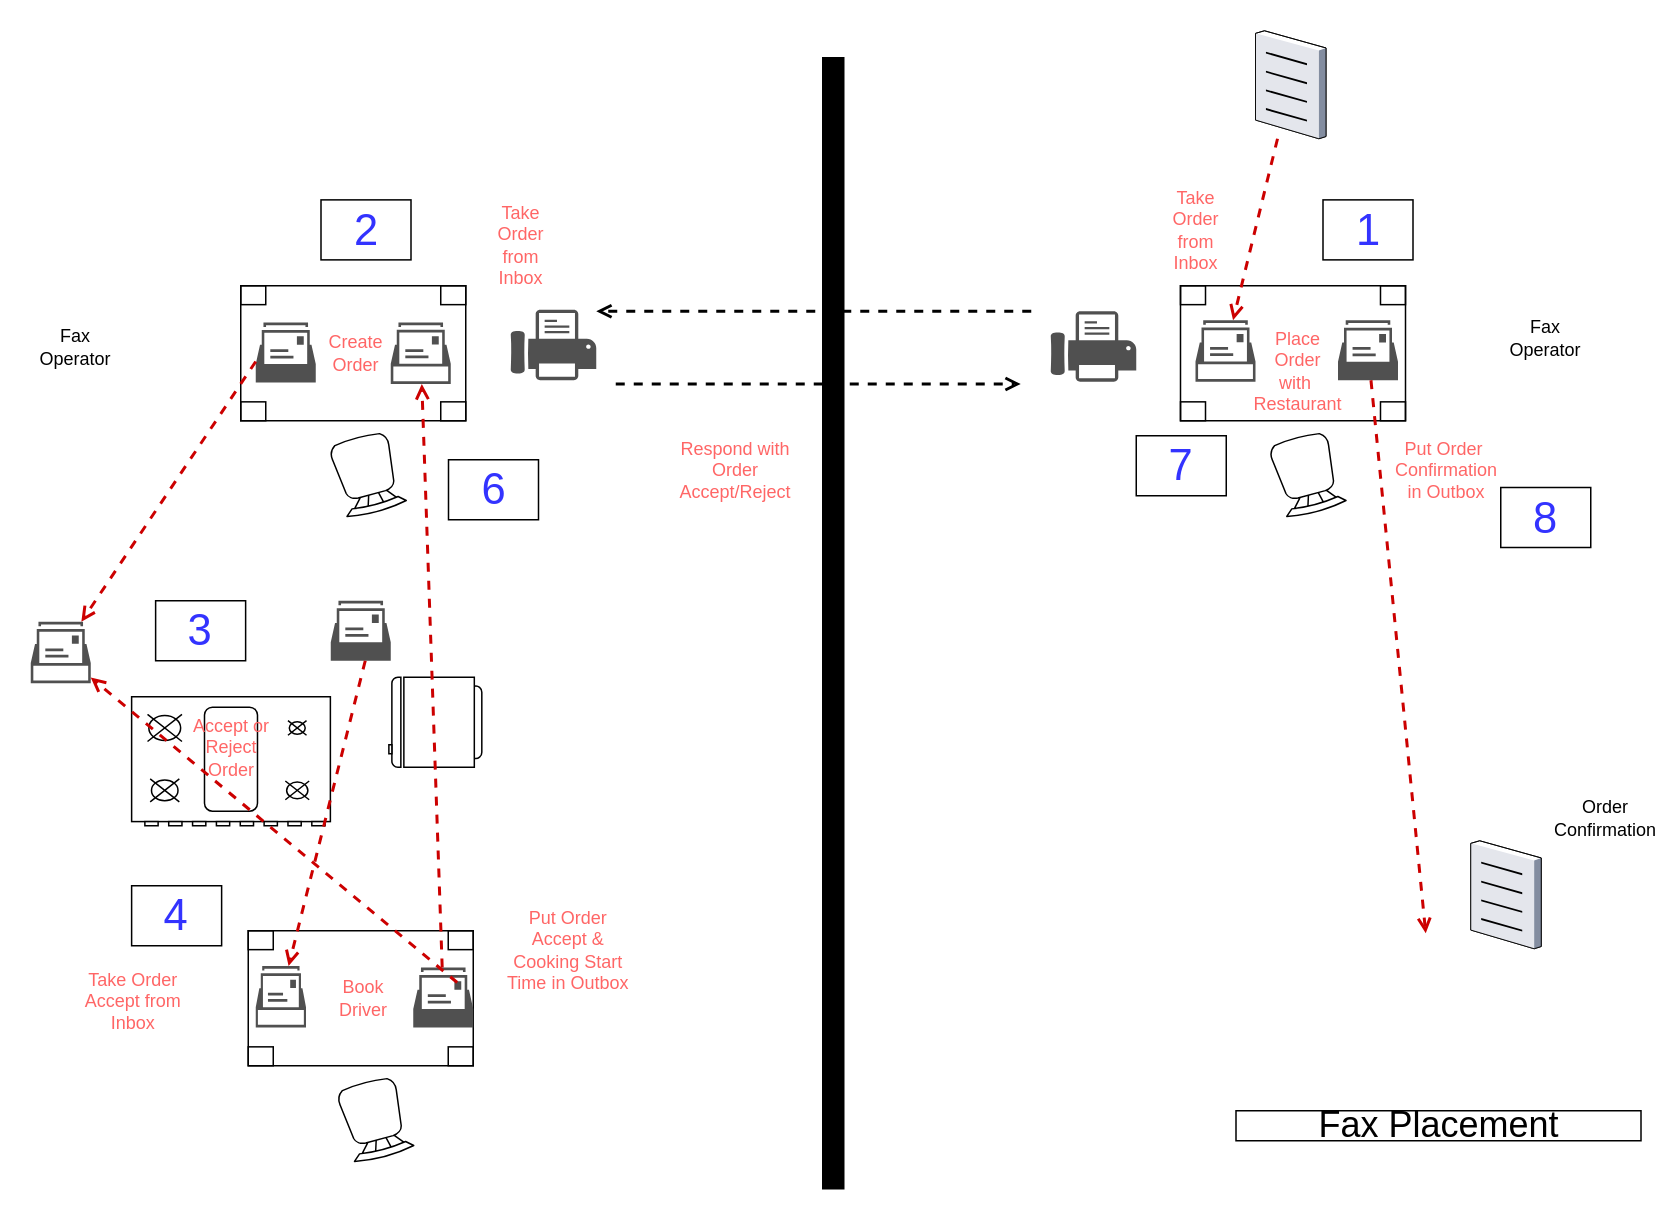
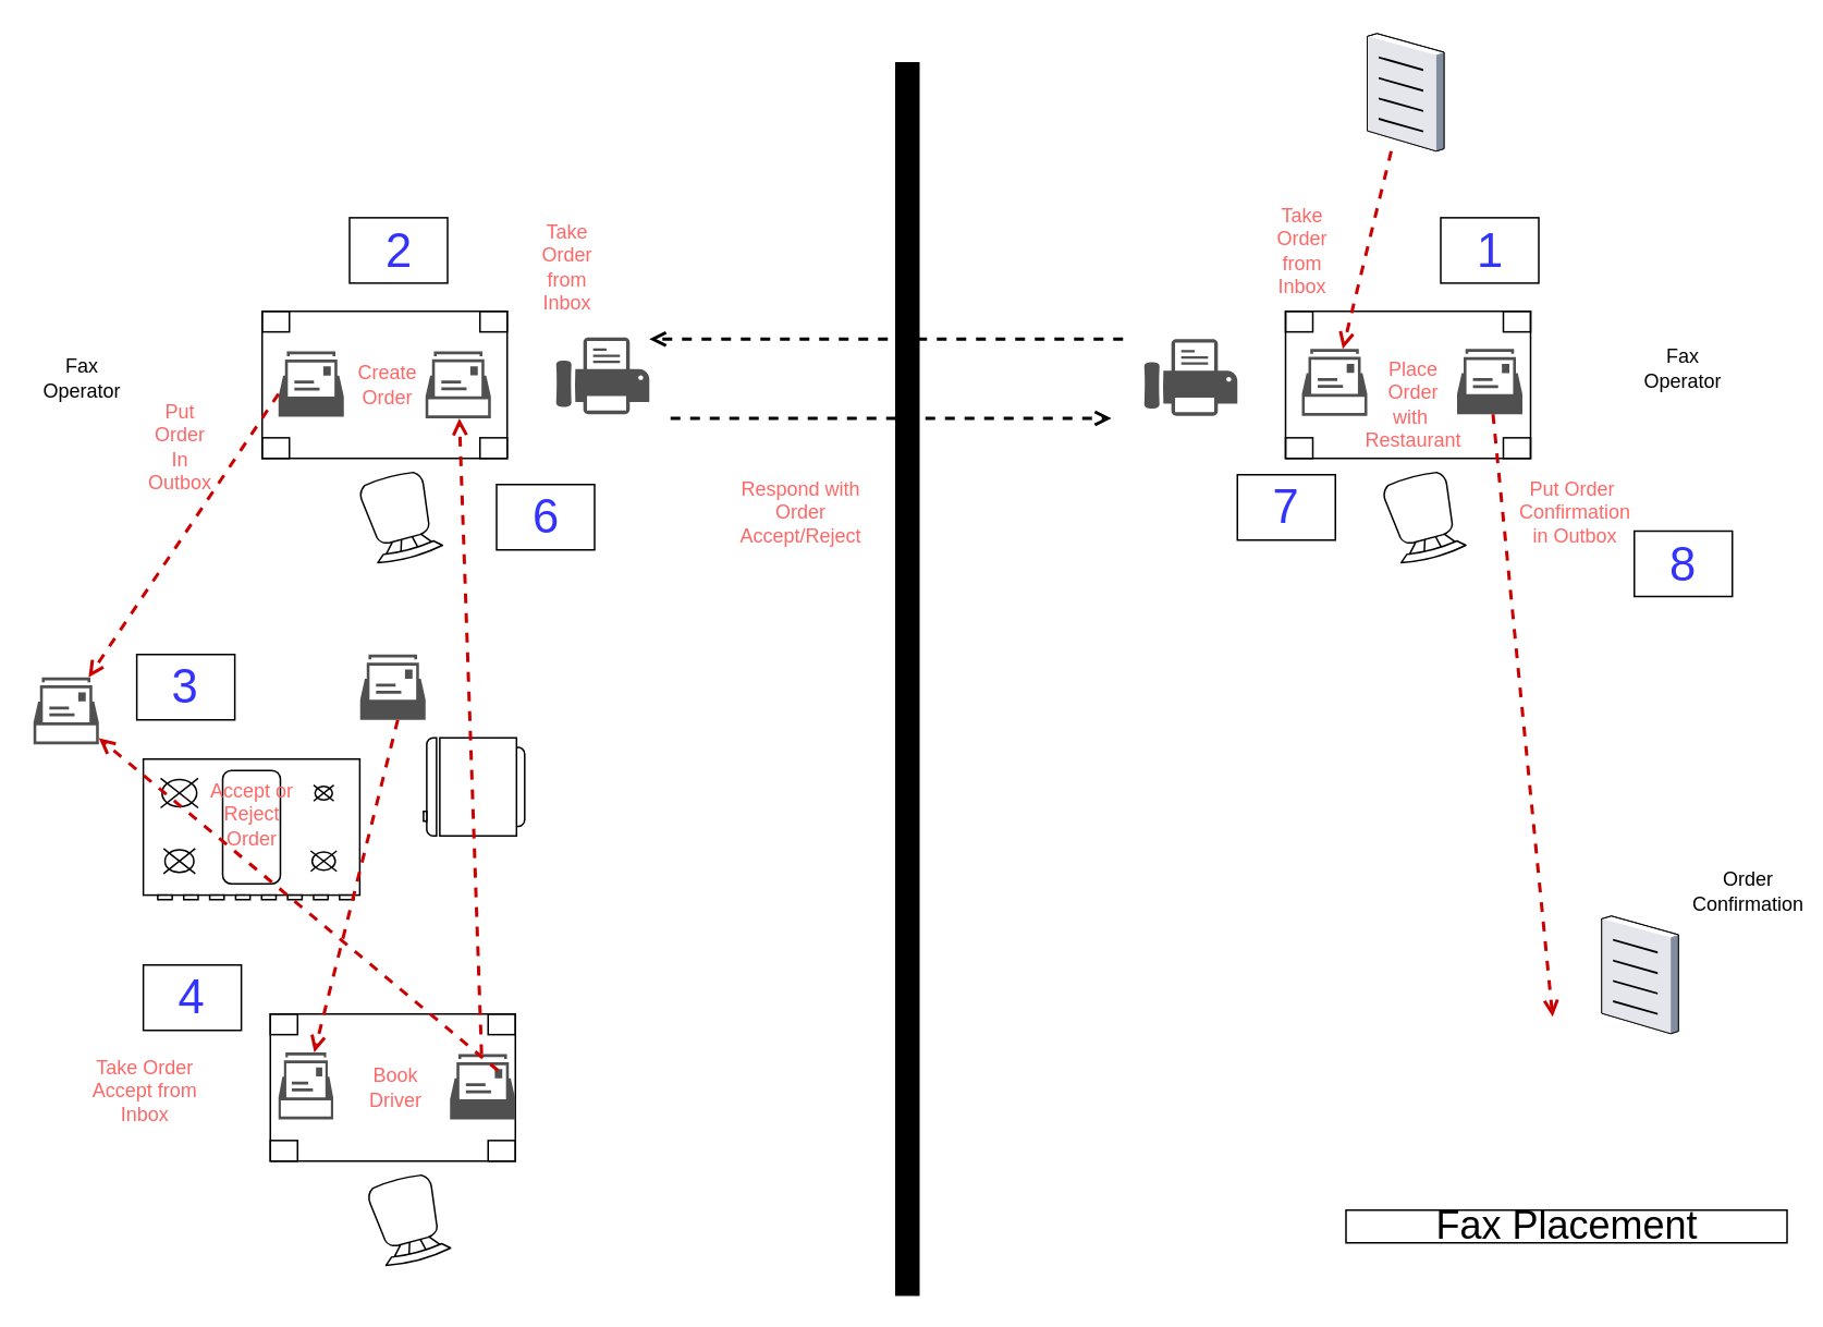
  <mxCell id="0" />
  <mxCell id="1" parent="0" />
  <mxCell id="2" value="" style="rounded=0;whiteSpace=wrap;html=1;strokeColor=#000000;strokeWidth=5;fillColor=#000000;fontSize=14;" vertex="1" parent="1"><mxGeometry x="550" y="40" width="10" height="750" as="geometry" /></mxCell>
  <mxCell id="3" value="" style="verticalLabelPosition=bottom;html=1;verticalAlign=top;align=center;shape=mxgraph.floorplan.table;" vertex="1" parent="1"><mxGeometry x="786.5" y="190" width="150" height="90" as="geometry" /></mxCell>
  <mxCell id="4" value="" style="verticalLabelPosition=bottom;html=1;verticalAlign=top;align=center;shape=mxgraph.floorplan.chair;rotation=-195;" vertex="1" parent="1"><mxGeometry x="850.5" y="290" width="41" height="52" as="geometry" /></mxCell>
  <mxCell id="5" value="" style="sketch=0;pointerEvents=1;shadow=0;dashed=0;html=1;strokeColor=none;fillColor=#505050;labelPosition=center;verticalLabelPosition=bottom;verticalAlign=top;outlineConnect=0;align=center;shape=mxgraph.office.concepts.mailbox2;" vertex="1" parent="1"><mxGeometry x="796.5" y="213" width="40" height="41" as="geometry" /></mxCell>
  <mxCell id="6" value="" style="sketch=0;pointerEvents=1;shadow=0;dashed=0;html=1;strokeColor=none;fillColor=#505050;labelPosition=center;verticalLabelPosition=bottom;verticalAlign=top;outlineConnect=0;align=center;shape=mxgraph.office.concepts.mailbox;" vertex="1" parent="1"><mxGeometry x="891.5" y="213" width="40" height="40" as="geometry" /></mxCell>
  <mxCell id="7" value="" style="sketch=0;pointerEvents=1;shadow=0;dashed=0;html=1;strokeColor=none;fillColor=#505050;labelPosition=center;verticalLabelPosition=bottom;verticalAlign=top;outlineConnect=0;align=center;shape=mxgraph.office.devices.fax;" vertex="1" parent="1"><mxGeometry x="700" y="207" width="57" height="47" as="geometry" /></mxCell>
  <mxCell id="8" value="" style="verticalLabelPosition=bottom;html=1;verticalAlign=top;align=center;shape=mxgraph.floorplan.table;" vertex="1" parent="1"><mxGeometry x="160" y="190" width="150" height="90" as="geometry" /></mxCell>
  <mxCell id="9" value="" style="verticalLabelPosition=bottom;html=1;verticalAlign=top;align=center;shape=mxgraph.floorplan.chair;rotation=-195;" vertex="1" parent="1"><mxGeometry x="224" y="290" width="41" height="52" as="geometry" /></mxCell>
  <mxCell id="10" value="" style="sketch=0;pointerEvents=1;shadow=0;dashed=0;html=1;strokeColor=none;fillColor=#505050;labelPosition=center;verticalLabelPosition=bottom;verticalAlign=top;outlineConnect=0;align=center;shape=mxgraph.office.concepts.mailbox2;" vertex="1" parent="1"><mxGeometry x="260" y="214.5" width="40" height="41" as="geometry" /></mxCell>
  <mxCell id="11" value="" style="sketch=0;pointerEvents=1;shadow=0;dashed=0;html=1;strokeColor=none;fillColor=#505050;labelPosition=center;verticalLabelPosition=bottom;verticalAlign=top;outlineConnect=0;align=center;shape=mxgraph.office.concepts.mailbox;" vertex="1" parent="1"><mxGeometry x="170" y="214.5" width="40" height="40" as="geometry" /></mxCell>
  <mxCell id="12" value="" style="sketch=0;pointerEvents=1;shadow=0;dashed=0;html=1;strokeColor=none;fillColor=#505050;labelPosition=center;verticalLabelPosition=bottom;verticalAlign=top;outlineConnect=0;align=center;shape=mxgraph.office.devices.fax;" vertex="1" parent="1"><mxGeometry x="340" y="206" width="57" height="47" as="geometry" /></mxCell>
  <mxCell id="13" value="&lt;font color=&quot;#ff6666&quot;&gt;Take Order from Inbox&lt;/font&gt;" style="text;html=1;strokeColor=none;fillColor=none;align=center;verticalAlign=middle;whiteSpace=wrap;rounded=0;" vertex="1" parent="1"><mxGeometry x="770" y="110" width="53.5" height="85.5" as="geometry" /></mxCell>
  <mxCell id="14" value="" style="endArrow=open;dashed=1;html=1;strokeColor=#000000;endFill=0;strokeWidth=2;" edge="1" parent="1"><mxGeometry width="50" height="50" relative="1" as="geometry"><mxPoint x="687.002" y="207" as="sourcePoint" /><mxPoint x="397" y="207" as="targetPoint" /></mxGeometry></mxCell>
  <mxCell id="15" value="" style="endArrow=open;dashed=1;html=1;strokeColor=#000000;endFill=0;strokeWidth=2;" edge="1" parent="1"><mxGeometry width="50" height="50" relative="1" as="geometry"><mxPoint x="410" y="255.5" as="sourcePoint" /><mxPoint x="680" y="255.5" as="targetPoint" /><Array as="points"><mxPoint x="580" y="255.5" /></Array></mxGeometry></mxCell>
  <mxCell id="16" value="&lt;font color=&quot;#ff6666&quot;&gt;Take Order from Inbox&lt;/font&gt;" style="text;html=1;strokeColor=none;fillColor=none;align=center;verticalAlign=middle;whiteSpace=wrap;rounded=0;" vertex="1" parent="1"><mxGeometry x="320" y="120.5" width="53.5" height="85.5" as="geometry" /></mxCell>
+ <mxCell id="17" value="&lt;font color=&quot;#ff6666&quot;&gt;Put Order &lt;br&gt;In Outbox&lt;/font&gt;" style="text;html=1;strokeColor=none;fillColor=none;align=center;verticalAlign=middle;whiteSpace=wrap;rounded=0;" vertex="1" parent="1"><mxGeometry x="83.25" y="230" width="53.5" height="85.5" as="geometry" /></mxCell>
  <mxCell id="18" value="&lt;font color=&quot;#ff6666&quot;&gt;Place Order&lt;br&gt;with&amp;nbsp;&lt;br&gt;Restaurant&lt;br&gt;&lt;/font&gt;" style="text;html=1;strokeColor=none;fillColor=none;align=center;verticalAlign=middle;whiteSpace=wrap;rounded=0;" vertex="1" parent="1"><mxGeometry x="838" y="204.5" width="53.5" height="85.5" as="geometry" /></mxCell>
  <mxCell id="19" value="Fax Operator" style="text;html=1;strokeColor=none;fillColor=none;align=center;verticalAlign=middle;whiteSpace=wrap;rounded=0;" vertex="1" parent="1"><mxGeometry x="30" y="220.5" width="40" height="20" as="geometry" /></mxCell>
  <mxCell id="20" value="Fax Operator" style="text;html=1;strokeColor=none;fillColor=none;align=center;verticalAlign=middle;whiteSpace=wrap;rounded=0;" vertex="1" parent="1"><mxGeometry x="1010" y="214.5" width="40" height="20" as="geometry" /></mxCell>
  <mxCell id="21" value="&lt;font color=&quot;#ff6666&quot;&gt;Put Order&amp;nbsp;&lt;br&gt;Confirmation&lt;br&gt;in Outbox&lt;/font&gt;" style="text;html=1;strokeColor=none;fillColor=none;align=center;verticalAlign=middle;whiteSpace=wrap;rounded=0;" vertex="1" parent="1"><mxGeometry x="936.5" y="270" width="53.5" height="85.5" as="geometry" /></mxCell>
  <mxCell id="22" value="&lt;font style=&quot;font-size: 29px&quot;&gt;1&lt;/font&gt;" style="text;html=1;strokeColor=default;fillColor=none;align=center;verticalAlign=middle;whiteSpace=wrap;rounded=0;fontColor=#3333FF;" vertex="1" parent="1"><mxGeometry x="881.5" y="132.75" width="60" height="40" as="geometry" /></mxCell>
  <mxCell id="23" value="&lt;font style=&quot;font-size: 29px&quot;&gt;2&lt;/font&gt;" style="text;html=1;strokeColor=default;fillColor=none;align=center;verticalAlign=middle;whiteSpace=wrap;rounded=0;fontColor=#3333FF;" vertex="1" parent="1"><mxGeometry x="213.5" y="132.75" width="60" height="40" as="geometry" /></mxCell>
  <mxCell id="24" value="&lt;font color=&quot;#ff6666&quot;&gt;Respond with Order Accept/Reject&lt;/font&gt;" style="text;html=1;strokeColor=none;fillColor=none;align=center;verticalAlign=middle;whiteSpace=wrap;rounded=0;" vertex="1" parent="1"><mxGeometry x="450" y="270" width="80" height="85.5" as="geometry" /></mxCell>
  <mxCell id="25" value="&lt;font style=&quot;font-size: 29px&quot;&gt;7&lt;/font&gt;" style="text;html=1;strokeColor=default;fillColor=none;align=center;verticalAlign=middle;whiteSpace=wrap;rounded=0;fontColor=#3333FF;" vertex="1" parent="1"><mxGeometry x="757" y="290" width="60" height="40" as="geometry" /></mxCell>
  <mxCell id="26" value="" style="verticalLabelPosition=bottom;sketch=0;aspect=fixed;html=1;verticalAlign=top;strokeColor=none;align=center;outlineConnect=0;shape=mxgraph.citrix.document;fillColor=#FF3333;" vertex="1" parent="1"><mxGeometry x="836.5" y="20" width="47" height="72" as="geometry" /></mxCell>
  <mxCell id="27" value="" style="endArrow=open;dashed=1;html=1;strokeColor=#CC0000;endFill=0;strokeWidth=2;" edge="1" parent="1" source="26" target="5"><mxGeometry width="50" height="50" relative="1" as="geometry"><mxPoint x="897.892" y="164.5" as="sourcePoint" /><mxPoint x="823.786" y="373" as="targetPoint" /></mxGeometry></mxCell>
  <mxCell id="28" value="Fax Placement" style="text;html=1;strokeColor=default;fillColor=none;align=center;verticalAlign=middle;whiteSpace=wrap;rounded=0;fontColor=#000000;fontSize=24;" vertex="1" parent="1"><mxGeometry x="823.5" y="740" width="270" height="20" as="geometry" /></mxCell>
  <mxCell id="29" value="&lt;font color=&quot;#ff6666&quot;&gt;Create Order&lt;br&gt;&lt;/font&gt;" style="text;html=1;strokeColor=none;fillColor=none;align=center;verticalAlign=middle;whiteSpace=wrap;rounded=0;" vertex="1" parent="1"><mxGeometry x="210" y="191.75" width="53.5" height="85.5" as="geometry" /></mxCell>
  <mxCell id="30" value="" style="verticalLabelPosition=bottom;html=1;verticalAlign=top;align=center;shape=mxgraph.floorplan.range_2;" vertex="1" parent="1"><mxGeometry x="87.25" y="464" width="132.5" height="86" as="geometry" /></mxCell>
  <mxCell id="31" value="" style="verticalLabelPosition=bottom;html=1;verticalAlign=top;align=center;shape=mxgraph.floorplan.refrigerator;rotation=90;" vertex="1" parent="1"><mxGeometry x="259.75" y="450" width="60" height="62" as="geometry" /></mxCell>
  <mxCell id="32" value="" style="sketch=0;pointerEvents=1;shadow=0;dashed=0;html=1;strokeColor=none;fillColor=#505050;labelPosition=center;verticalLabelPosition=bottom;verticalAlign=top;outlineConnect=0;align=center;shape=mxgraph.office.concepts.mailbox2;" vertex="1" parent="1"><mxGeometry x="20" y="414" width="40" height="41" as="geometry" /></mxCell>
  <mxCell id="33" value="" style="endArrow=open;dashed=1;html=1;strokeColor=#CC0000;endFill=0;strokeWidth=2;" edge="1" parent="1" target="32"><mxGeometry width="50" height="50" relative="1" as="geometry"><mxPoint x="169.997" y="240.5" as="sourcePoint" /><mxPoint x="140.344" y="361.5" as="targetPoint" /></mxGeometry></mxCell>
  <mxCell id="34" value="&lt;font color=&quot;#ff6666&quot;&gt;Accept or Reject Order&lt;br&gt;&lt;/font&gt;" style="text;html=1;strokeColor=none;fillColor=none;align=center;verticalAlign=middle;whiteSpace=wrap;rounded=0;" vertex="1" parent="1"><mxGeometry x="126.75" y="455" width="53.5" height="85.5" as="geometry" /></mxCell>
  <mxCell id="35" value="" style="sketch=0;pointerEvents=1;shadow=0;dashed=0;html=1;strokeColor=none;fillColor=#505050;labelPosition=center;verticalLabelPosition=bottom;verticalAlign=top;outlineConnect=0;align=center;shape=mxgraph.office.concepts.mailbox;" vertex="1" parent="1"><mxGeometry x="220" y="400" width="40" height="40" as="geometry" /></mxCell>
  <mxCell id="36" value="" style="verticalLabelPosition=bottom;html=1;verticalAlign=top;align=center;shape=mxgraph.floorplan.table;" vertex="1" parent="1"><mxGeometry x="165" y="620" width="150" height="90" as="geometry" /></mxCell>
  <mxCell id="37" value="" style="verticalLabelPosition=bottom;html=1;verticalAlign=top;align=center;shape=mxgraph.floorplan.chair;rotation=-195;" vertex="1" parent="1"><mxGeometry x="229" y="720" width="41" height="52" as="geometry" /></mxCell>
  <mxCell id="38" value="" style="sketch=0;pointerEvents=1;shadow=0;dashed=0;html=1;strokeColor=none;fillColor=#505050;labelPosition=center;verticalLabelPosition=bottom;verticalAlign=top;outlineConnect=0;align=center;shape=mxgraph.office.concepts.mailbox2;" vertex="1" parent="1"><mxGeometry x="170" y="643.5" width="33.5" height="41" as="geometry" /></mxCell>
  <mxCell id="39" value="" style="sketch=0;pointerEvents=1;shadow=0;dashed=0;html=1;strokeColor=none;fillColor=#505050;labelPosition=center;verticalLabelPosition=bottom;verticalAlign=top;outlineConnect=0;align=center;shape=mxgraph.office.concepts.mailbox;" vertex="1" parent="1"><mxGeometry x="275" y="644.5" width="40" height="40" as="geometry" /></mxCell>
  <mxCell id="40" value="&lt;font color=&quot;#ff6666&quot;&gt;Book Driver&lt;br&gt;&lt;/font&gt;" style="text;html=1;strokeColor=none;fillColor=none;align=center;verticalAlign=middle;whiteSpace=wrap;rounded=0;" vertex="1" parent="1"><mxGeometry x="215" y="621.75" width="53.5" height="85.5" as="geometry" /></mxCell>
  <mxCell id="41" value="" style="endArrow=open;dashed=1;html=1;strokeColor=#CC0000;endFill=0;strokeWidth=2;" edge="1" parent="1" target="38"><mxGeometry width="50" height="50" relative="1" as="geometry"><mxPoint x="243.007" y="440" as="sourcePoint" /><mxPoint x="126.747" y="613.5" as="targetPoint" /></mxGeometry></mxCell>
  <mxCell id="42" value="&lt;font color=&quot;#ff6666&quot;&gt;Take Order &lt;br&gt;Accept from Inbox&lt;/font&gt;" style="text;html=1;strokeColor=none;fillColor=none;align=center;verticalAlign=middle;whiteSpace=wrap;rounded=0;" vertex="1" parent="1"><mxGeometry x="40.25" y="624.5" width="96.5" height="85.5" as="geometry" /></mxCell>
  <mxCell id="43" value="" style="endArrow=open;dashed=1;html=1;strokeColor=#CC0000;endFill=0;strokeWidth=2;" edge="1" parent="1" source="39" target="10"><mxGeometry width="50" height="50" relative="1" as="geometry"><mxPoint x="253.007" y="450" as="sourcePoint" /><mxPoint x="201.899" y="653.5" as="targetPoint" /></mxGeometry></mxCell>
- <mxCell id="44" value="&lt;font color=&quot;#ff6666&quot;&gt;Put Order &lt;br&gt;Accept &amp;amp; Cooking Start Time in Outbox&lt;/font&gt;" style="text;html=1;strokeColor=none;fillColor=none;align=center;verticalAlign=middle;whiteSpace=wrap;rounded=0;" vertex="1" parent="1"><mxGeometry x="330" y="590" width="96.5" height="85.5" as="geometry" /></mxCell>
  <mxCell id="45" value="" style="endArrow=open;dashed=1;html=1;strokeColor=#CC0000;endFill=0;strokeWidth=2;" edge="1" parent="1" source="6"><mxGeometry width="50" height="50" relative="1" as="geometry"><mxPoint x="1001.107" y="418.25" as="sourcePoint" /><mxPoint x="949.999" y="621.75" as="targetPoint" /></mxGeometry></mxCell>
  <mxCell id="46" value="" style="verticalLabelPosition=bottom;sketch=0;aspect=fixed;html=1;verticalAlign=top;strokeColor=none;align=center;outlineConnect=0;shape=mxgraph.citrix.document;fillColor=#FF3333;" vertex="1" parent="1"><mxGeometry x="980" y="560" width="47" height="72" as="geometry" /></mxCell>
- <mxCell id="47" value="&lt;font style=&quot;font-size: 29px&quot;&gt;3&lt;/font&gt;" style="text;html=1;strokeColor=default;fillColor=none;align=center;verticalAlign=middle;whiteSpace=wrap;rounded=0;fontColor=#3333FF;" vertex="1" parent="1"><mxGeometry x="103.25" y="400" width="60" height="40" as="geometry" /></mxCell>
+ <mxCell id="47" value="&lt;font style=&quot;font-size: 29px&quot;&gt;3&lt;/font&gt;" style="text;html=1;strokeColor=default;fillColor=none;align=center;verticalAlign=middle;whiteSpace=wrap;rounded=0;fontColor=#3333FF;" vertex="1" parent="1"><mxGeometry x="83.25" y="400" width="60" height="40" as="geometry" /></mxCell>
  <mxCell id="48" value="&lt;font style=&quot;font-size: 29px&quot;&gt;4&lt;/font&gt;" style="text;html=1;strokeColor=default;fillColor=none;align=center;verticalAlign=middle;whiteSpace=wrap;rounded=0;fontColor=#3333FF;" vertex="1" parent="1"><mxGeometry x="87.25" y="590" width="60" height="40" as="geometry" /></mxCell>
- <mxCell id="49" value="&lt;font style=&quot;font-size: 29px&quot;&gt;6&lt;/font&gt;" style="text;html=1;strokeColor=default;fillColor=none;align=center;verticalAlign=middle;whiteSpace=wrap;rounded=0;fontColor=#3333FF;" vertex="1" parent="1"><mxGeometry x="298.5" y="306" width="60" height="40" as="geometry" /></mxCell>
+ <mxCell id="49" value="&lt;font style=&quot;font-size: 29px&quot;&gt;6&lt;/font&gt;" style="text;html=1;strokeColor=default;fillColor=none;align=center;verticalAlign=middle;whiteSpace=wrap;rounded=0;fontColor=#3333FF;" vertex="1" parent="1"><mxGeometry x="303.5" y="296" width="60" height="40" as="geometry" /></mxCell>
  <mxCell id="50" value="&lt;font style=&quot;font-size: 29px&quot;&gt;8&lt;/font&gt;" style="text;html=1;strokeColor=default;fillColor=none;align=center;verticalAlign=middle;whiteSpace=wrap;rounded=0;fontColor=#3333FF;" vertex="1" parent="1"><mxGeometry x="1000" y="324.5" width="60" height="40" as="geometry" /></mxCell>
  <mxCell id="51" value="Order Confirmation" style="text;html=1;strokeColor=none;fillColor=none;align=center;verticalAlign=middle;whiteSpace=wrap;rounded=0;" vertex="1" parent="1"><mxGeometry x="1050" y="535" width="40" height="20" as="geometry" /></mxCell>
  <mxCell id="52" value="" style="endArrow=open;dashed=1;html=1;strokeColor=#CC0000;endFill=0;strokeWidth=2;" edge="1" parent="1" target="32"><mxGeometry width="50" height="50" relative="1" as="geometry"><mxPoint x="304.302" y="654.5" as="sourcePoint" /><mxPoint x="290.716" y="265.5" as="targetPoint" /></mxGeometry></mxCell>
